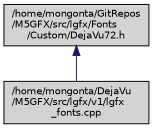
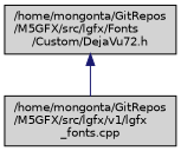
  digraph {
    node [color=black fillcolor=lightgrey fontname=Helvetica fontsize=10 shape=record style=filled]
    n1 [fontcolor=black height=0.2 label="/home/mongonta/GitRepos\l/M5GFX/src/lgfx/Fonts\l/Custom/DejaVu72.h" width=0.4]
-   n2 [height=0.2 label="/home/mongonta/DejaVu\l/M5GFX/src/lgfx/v1/lgfx\l_fonts.cpp" width=0.4]
+   n2 [height=0.2 label="/home/mongonta/GitRepos\l/M5GFX/src/lgfx/v1/lgfx\l_fonts.cpp" width=0.4]
    n1 -> n2 [color=midnightblue dir=back fontname=Helvetica fontsize=10 labelfontname=Helvetica labelfontsize=10 style=solid]
  }
